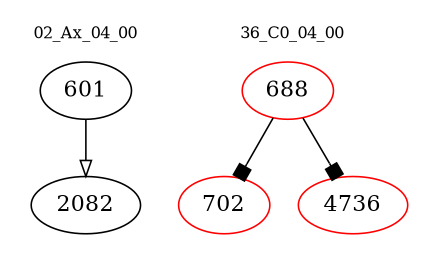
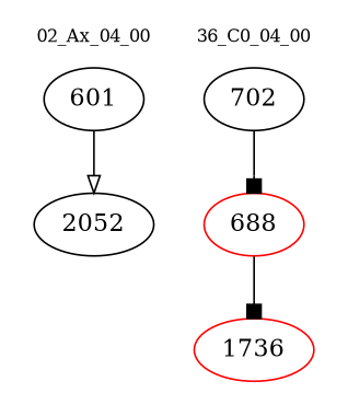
  digraph {
    node [color=black]
    edge [arrowhead=box color=black]
    n1 [label=601]
-   n2 [label=2082]
+   n2 [label=2052]
    n3 [color=red label=688]
-   n4 [color=red label=702]
-   n5 [color=red label=4736]
+   n4 [label=702]
+   n5 [color=red label=1736]
    subgraph cluster_1 {
      color=white
      fontsize=10
      label="02_Ax_04_00"
      n1
      n2
    }
    subgraph cluster_2 {
      color=white
      fontsize=10
      label="36_C0_04_00"
      n3
      n4
      n5
    }
    n1 -> n2 [arrowhead=onormal]
-   n3 -> n4
+   n4 -> n3
    n3 -> n5
  }
